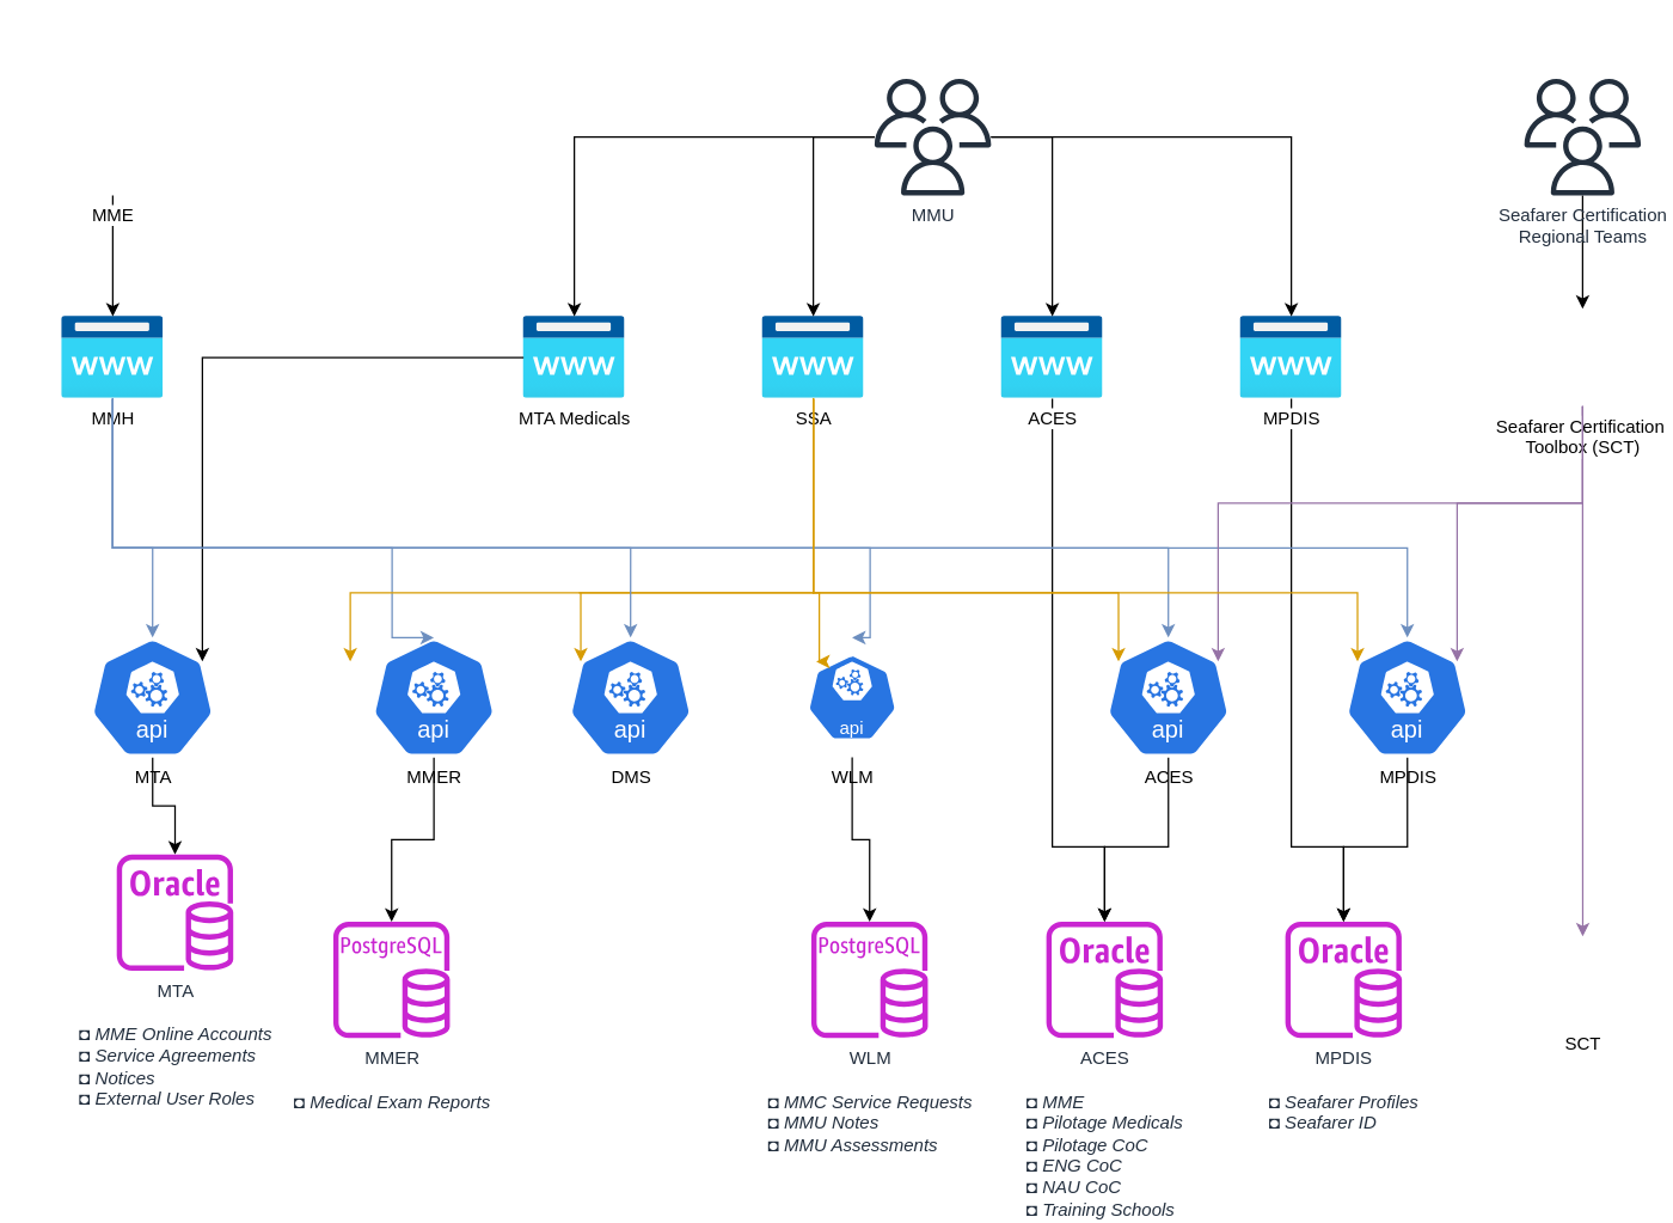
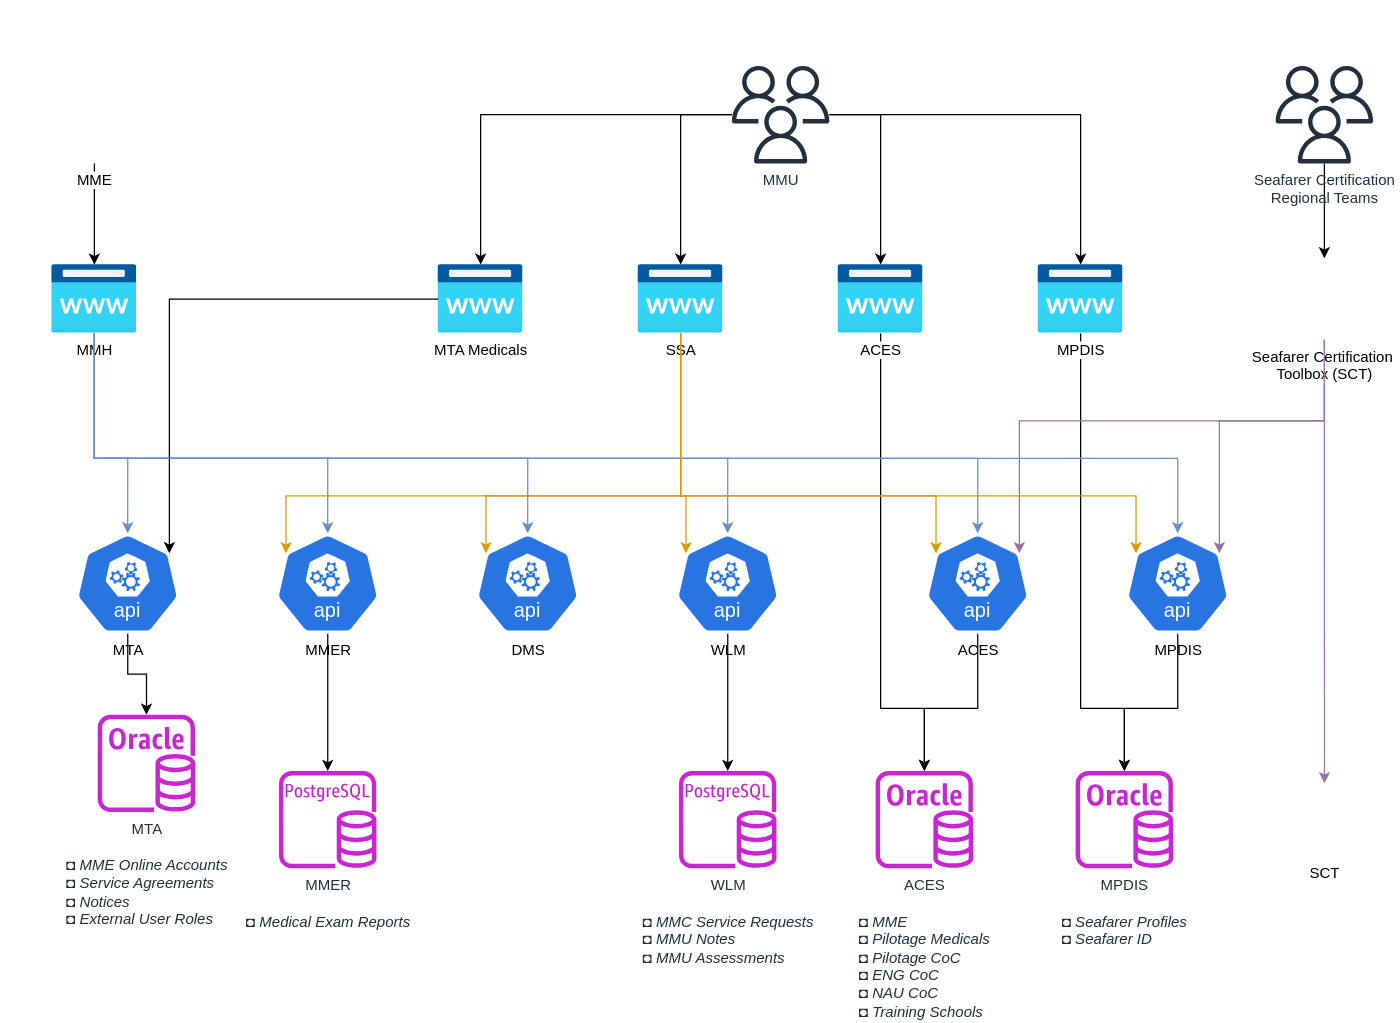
  <mxCell id="0" />
  <mxCell id="1" parent="0" />
  <mxCell id="2" value="ACES&lt;div&gt;&lt;br&gt;&lt;/div&gt;&lt;div style=&quot;text-align: left;&quot;&gt;&lt;i&gt;◘ MME&lt;/i&gt;&lt;/div&gt;&lt;div style=&quot;text-align: left;&quot;&gt;&lt;i&gt;◘ Pilotage Medicals&lt;/i&gt;&lt;/div&gt;&lt;div style=&quot;text-align: left;&quot;&gt;&lt;i style=&quot;background-color: transparent; color: light-dark(rgb(35, 47, 62), rgb(189, 199, 212));&quot;&gt;◘ Pilotage CoC&lt;/i&gt;&lt;/div&gt;&lt;div style=&quot;text-align: left;&quot;&gt;&lt;i&gt;◘ ENG CoC&lt;/i&gt;&lt;/div&gt;&lt;div style=&quot;text-align: left;&quot;&gt;&lt;i&gt;◘ NAU CoC&lt;/i&gt;&lt;/div&gt;&lt;div style=&quot;text-align: left;&quot;&gt;&lt;i&gt;◘ Training Schools&lt;/i&gt;&lt;/div&gt;" style="sketch=0;outlineConnect=0;fontColor=#232F3E;gradientColor=none;fillColor=#C925D1;strokeColor=none;dashed=0;verticalLabelPosition=bottom;verticalAlign=top;align=center;html=1;fontSize=12;fontStyle=0;aspect=fixed;pointerEvents=1;shape=mxgraph.aws4.rds_oracle_instance;" parent="1" vertex="1"><mxGeometry x="700" y="616" width="78" height="78" as="geometry" /></mxCell>
  <mxCell id="3" value="SCT" style="image;aspect=fixed;html=1;points=[];align=center;fontSize=12;image=img/lib/azure2/power_platform/Dataverse.svg;" parent="1" vertex="1"><mxGeometry x="1021.36" y="626" width="75.27" height="58" as="geometry" /></mxCell>
  <mxCell id="4" value="MMER&lt;div&gt;&lt;br&gt;&lt;/div&gt;&lt;div&gt;&lt;i&gt;◘ Medical Exam Reports&lt;/i&gt;&lt;/div&gt;" style="sketch=0;outlineConnect=0;fontColor=#232F3E;gradientColor=none;fillColor=#C925D1;strokeColor=none;dashed=0;verticalLabelPosition=bottom;verticalAlign=top;align=center;html=1;fontSize=12;fontStyle=0;aspect=fixed;pointerEvents=1;shape=mxgraph.aws4.rds_postgresql_instance;" parent="1" vertex="1"><mxGeometry x="222.66" y="616" width="78" height="78" as="geometry" /></mxCell>
  <mxCell id="5" style="edgeStyle=orthogonalEdgeStyle;rounded=0;orthogonalLoop=1;jettySize=auto;html=1;fillColor=#e1d5e7;strokeColor=#9673a6;" parent="1" source="6" target="3" edge="1"><mxGeometry relative="1" as="geometry" /></mxCell>
  <mxCell id="6" value="Seafarer Certification&amp;nbsp;&lt;div&gt;Toolbox&amp;nbsp;&lt;span style=&quot;background-color: light-dark(#ffffff, var(--ge-dark-color, #121212)); color: light-dark(rgb(0, 0, 0), rgb(255, 255, 255));&quot;&gt;(SCT)&lt;/span&gt;&lt;/div&gt;" style="image;aspect=fixed;html=1;points=[];align=center;fontSize=12;image=img/lib/azure2/power_platform/PowerApps.svg;" parent="1" vertex="1"><mxGeometry x="1025" y="206" width="68" height="65.16" as="geometry" /></mxCell>
  <mxCell id="7" value="MPDIS&lt;div&gt;&lt;br&gt;&lt;/div&gt;&lt;div style=&quot;text-align: left;&quot;&gt;&lt;i&gt;◘ Seafarer Profiles&lt;/i&gt;&lt;/div&gt;&lt;div style=&quot;text-align: left;&quot;&gt;&lt;i&gt;◘ Seafarer ID&lt;/i&gt;&lt;/div&gt;" style="sketch=0;outlineConnect=0;fontColor=#232F3E;gradientColor=none;fillColor=#C925D1;strokeColor=none;dashed=0;verticalLabelPosition=bottom;verticalAlign=top;align=center;html=1;fontSize=12;fontStyle=0;aspect=fixed;pointerEvents=1;shape=mxgraph.aws4.rds_oracle_instance;" parent="1" vertex="1"><mxGeometry x="860" y="616" width="78" height="78" as="geometry" /></mxCell>
  <mxCell id="8" style="edgeStyle=orthogonalEdgeStyle;rounded=0;orthogonalLoop=1;jettySize=auto;html=1;" parent="1" source="9" target="2" edge="1"><mxGeometry relative="1" as="geometry"><Array as="points"><mxPoint x="782" y="566" /><mxPoint x="739" y="566" /></Array></mxGeometry></mxCell>
  <mxCell id="9" value="ACES" style="aspect=fixed;sketch=0;html=1;dashed=0;whitespace=wrap;verticalLabelPosition=bottom;verticalAlign=top;fillColor=#2875E2;strokeColor=#ffffff;points=[[0.005,0.63,0],[0.1,0.2,0],[0.9,0.2,0],[0.5,0,0],[0.995,0.63,0],[0.72,0.99,0],[0.5,1,0],[0.28,0.99,0]];shape=mxgraph.kubernetes.icon2;kubernetesLabel=1;prIcon=api" parent="1" vertex="1"><mxGeometry x="740" y="426" width="83.33" height="80" as="geometry" /></mxCell>
  <mxCell id="10" value="" style="edgeStyle=orthogonalEdgeStyle;rounded=0;orthogonalLoop=1;jettySize=auto;html=1;" parent="1" source="11" target="4" edge="1"><mxGeometry relative="1" as="geometry" /></mxCell>
- <mxCell id="11" value="MMER" style="aspect=fixed;sketch=0;html=1;dashed=0;whitespace=wrap;verticalLabelPosition=bottom;verticalAlign=top;fillColor=#2875E2;strokeColor=#ffffff;points=[[0.005,0.63,0],[0.1,0.2,0],[0.9,0.2,0],[0.5,0,0],[0.995,0.63,0],[0.72,0.99,0],[0.5,1,0],[0.28,0.99,0]];shape=mxgraph.kubernetes.icon2;kubernetesLabel=1;prIcon=api" parent="1" vertex="1"><mxGeometry x="220" y="426" width="140" height="80" as="geometry" /></mxCell>
+ <mxCell id="11" value="MMER" style="aspect=fixed;sketch=0;html=1;dashed=0;whitespace=wrap;verticalLabelPosition=bottom;verticalAlign=top;fillColor=#2875E2;strokeColor=#ffffff;points=[[0.005,0.63,0],[0.1,0.2,0],[0.9,0.2,0],[0.5,0,0],[0.995,0.63,0],[0.72,0.99,0],[0.5,1,0],[0.28,0.99,0]];shape=mxgraph.kubernetes.icon2;kubernetesLabel=1;prIcon=api" parent="1" vertex="1"><mxGeometry x="220" y="426" width="83.33" height="80" as="geometry" /></mxCell>
  <mxCell id="12" value="" style="edgeStyle=orthogonalEdgeStyle;rounded=0;orthogonalLoop=1;jettySize=auto;html=1;" parent="1" source="13" target="7" edge="1"><mxGeometry relative="1" as="geometry"><Array as="points"><mxPoint x="942" y="566" /><mxPoint x="899" y="566" /></Array></mxGeometry></mxCell>
  <mxCell id="13" value="MPDIS" style="aspect=fixed;sketch=0;html=1;dashed=0;whitespace=wrap;verticalLabelPosition=bottom;verticalAlign=top;fillColor=#2875E2;strokeColor=#ffffff;points=[[0.005,0.63,0],[0.1,0.2,0],[0.9,0.2,0],[0.5,0,0],[0.995,0.63,0],[0.72,0.99,0],[0.5,1,0],[0.28,0.99,0]];shape=mxgraph.kubernetes.icon2;kubernetesLabel=1;prIcon=api" parent="1" vertex="1"><mxGeometry x="900" y="426" width="83.33" height="80" as="geometry" /></mxCell>
  <mxCell id="14" style="edgeStyle=orthogonalEdgeStyle;rounded=0;orthogonalLoop=1;jettySize=auto;html=1;" edge="1" parent="1" source="15" target="2"><mxGeometry relative="1" as="geometry"><Array as="points"><mxPoint x="704" y="566" /><mxPoint x="739" y="566" /></Array></mxGeometry></mxCell>
  <mxCell id="15" value="ACES" style="image;aspect=fixed;html=1;points=[];align=center;fontSize=12;image=img/lib/azure2/app_services/App_Service_Domains.svg;" parent="1" vertex="1"><mxGeometry x="670" y="211.08" width="68" height="55.0" as="geometry" /></mxCell>
  <mxCell id="16" style="edgeStyle=orthogonalEdgeStyle;rounded=0;orthogonalLoop=1;jettySize=auto;html=1;" edge="1" parent="1" source="17" target="7"><mxGeometry relative="1" as="geometry"><Array as="points"><mxPoint x="864" y="566" /><mxPoint x="899" y="566" /></Array></mxGeometry></mxCell>
  <mxCell id="17" value="MPDIS" style="image;aspect=fixed;html=1;points=[];align=center;fontSize=12;image=img/lib/azure2/app_services/App_Service_Domains.svg;" parent="1" vertex="1"><mxGeometry x="830" y="211.08" width="68" height="55.0" as="geometry" /></mxCell>
  <mxCell id="18" value="SSA" style="image;aspect=fixed;html=1;points=[];align=center;fontSize=12;image=img/lib/azure2/app_services/App_Service_Domains.svg;" parent="1" vertex="1"><mxGeometry x="510" y="211.08" width="68" height="55.0" as="geometry" /></mxCell>
  <mxCell id="19" value="MMH" style="image;aspect=fixed;html=1;points=[];align=center;fontSize=12;image=img/lib/azure2/app_services/App_Service_Domains.svg;" parent="1" vertex="1"><mxGeometry x="41" y="211.08" width="68" height="55.0" as="geometry" /></mxCell>
  <mxCell id="20" value="MTA Medicals" style="image;aspect=fixed;html=1;points=[];align=center;fontSize=12;image=img/lib/azure2/app_services/App_Service_Domains.svg;" parent="1" vertex="1"><mxGeometry x="350" y="211.08" width="68" height="55.0" as="geometry" /></mxCell>
  <mxCell id="21" value="" style="edgeStyle=orthogonalEdgeStyle;rounded=0;orthogonalLoop=1;jettySize=auto;html=1;" parent="1" source="22" target="23" edge="1"><mxGeometry relative="1" as="geometry" /></mxCell>
  <mxCell id="22" value="MTA" style="aspect=fixed;sketch=0;html=1;dashed=0;whitespace=wrap;verticalLabelPosition=bottom;verticalAlign=top;fillColor=#2875E2;strokeColor=#ffffff;points=[[0.005,0.63,0],[0.1,0.2,0],[0.9,0.2,0],[0.5,0,0],[0.995,0.63,0],[0.72,0.99,0],[0.5,1,0],[0.28,0.99,0]];shape=mxgraph.kubernetes.icon2;kubernetesLabel=1;prIcon=api" parent="1" vertex="1"><mxGeometry x="60" y="426" width="83.33" height="80" as="geometry" /></mxCell>
  <mxCell id="23" value="MTA&lt;div&gt;&lt;br&gt;&lt;/div&gt;&lt;div style=&quot;text-align: left;&quot;&gt;&lt;div&gt;&lt;i&gt;◘ MME Online Accounts&lt;/i&gt;&lt;/div&gt;&lt;div&gt;&lt;i&gt;◘ Service Agreements&lt;/i&gt;&lt;/div&gt;&lt;div&gt;&lt;i&gt;◘ Notices&lt;/i&gt;&lt;/div&gt;&lt;div&gt;&lt;i&gt;◘ External User Roles&lt;/i&gt;&lt;/div&gt;&lt;/div&gt;" style="sketch=0;outlineConnect=0;fontColor=#232F3E;gradientColor=none;fillColor=#C925D1;strokeColor=none;dashed=0;verticalLabelPosition=bottom;verticalAlign=top;align=center;html=1;fontSize=12;fontStyle=0;aspect=fixed;pointerEvents=1;shape=mxgraph.aws4.rds_oracle_instance;" parent="1" vertex="1"><mxGeometry x="77.67" y="571" width="78" height="78" as="geometry" /></mxCell>
  <mxCell id="24" value="" style="edgeStyle=orthogonalEdgeStyle;rounded=0;orthogonalLoop=1;jettySize=auto;html=1;" parent="1" source="25" target="19" edge="1"><mxGeometry relative="1" as="geometry" /></mxCell>
  <mxCell id="25" value="MME" style="shape=image;html=1;verticalAlign=top;verticalLabelPosition=bottom;labelBackgroundColor=#ffffff;imageAspect=0;aspect=fixed;image=https://icons.diagrams.net/icon-cache1/Kameleon_Free_Pack-2373/Nurse-1-967.svg" parent="1" vertex="1"><mxGeometry y="20" width="110" height="110" as="geometry" x="20" /></mxCell>
  <mxCell id="26" style="edgeStyle=orthogonalEdgeStyle;rounded=0;orthogonalLoop=1;jettySize=auto;html=1;" parent="1" source="30" target="18" edge="1"><mxGeometry relative="1" as="geometry"><mxPoint x="310" y="211.08" as="targetPoint" /></mxGeometry></mxCell>
  <mxCell id="27" value="" style="edgeStyle=orthogonalEdgeStyle;rounded=0;orthogonalLoop=1;jettySize=auto;html=1;" parent="1" source="30" target="17" edge="1"><mxGeometry relative="1" as="geometry" /></mxCell>
  <mxCell id="28" style="edgeStyle=orthogonalEdgeStyle;rounded=0;orthogonalLoop=1;jettySize=auto;html=1;" parent="1" source="30" target="15" edge="1"><mxGeometry relative="1" as="geometry"><mxPoint x="599.7" y="211.08" as="targetPoint" /></mxGeometry></mxCell>
  <mxCell id="29" style="edgeStyle=orthogonalEdgeStyle;rounded=0;orthogonalLoop=1;jettySize=auto;html=1;" parent="1" source="30" target="20" edge="1"><mxGeometry relative="1" as="geometry" /></mxCell>
  <mxCell id="30" value="MMU" style="sketch=0;outlineConnect=0;fontColor=#232F3E;gradientColor=none;fillColor=#232F3D;strokeColor=none;dashed=0;verticalLabelPosition=bottom;verticalAlign=top;align=center;html=1;fontSize=12;fontStyle=0;aspect=fixed;pointerEvents=1;shape=mxgraph.aws4.users;" parent="1" vertex="1"><mxGeometry x="585" y="52" width="78" height="78" as="geometry" /></mxCell>
  <mxCell id="31" value="" style="edgeStyle=orthogonalEdgeStyle;rounded=0;orthogonalLoop=1;jettySize=auto;html=1;" parent="1" source="32" target="6" edge="1"><mxGeometry relative="1" as="geometry" /></mxCell>
  <mxCell id="32" value="Seafarer Certification&lt;div&gt;Regional Teams&lt;/div&gt;" style="sketch=0;outlineConnect=0;fontColor=#232F3E;gradientColor=none;fillColor=#232F3D;strokeColor=none;dashed=0;verticalLabelPosition=bottom;verticalAlign=top;align=center;html=1;fontSize=12;fontStyle=0;aspect=fixed;pointerEvents=1;shape=mxgraph.aws4.users;" parent="1" vertex="1"><mxGeometry x="1020" y="52" width="78" height="78" as="geometry" /></mxCell>
  <mxCell id="33" style="edgeStyle=orthogonalEdgeStyle;rounded=0;orthogonalLoop=1;jettySize=auto;html=1;entryX=0.5;entryY=0;entryDx=0;entryDy=0;entryPerimeter=0;fillColor=#dae8fc;strokeColor=#6c8ebf;" parent="1" source="19" target="11" edge="1"><mxGeometry relative="1" as="geometry"><Array as="points"><mxPoint x="75" y="366" /><mxPoint x="262" y="366" /></Array></mxGeometry></mxCell>
  <mxCell id="34" style="edgeStyle=orthogonalEdgeStyle;rounded=0;orthogonalLoop=1;jettySize=auto;html=1;entryX=0.5;entryY=0;entryDx=0;entryDy=0;entryPerimeter=0;fillColor=#dae8fc;strokeColor=#6c8ebf;" parent="1" source="19" target="13" edge="1"><mxGeometry relative="1" as="geometry"><Array as="points"><mxPoint x="808" y="366" /><mxPoint x="333" y="366" /></Array></mxGeometry></mxCell>
  <mxCell id="35" style="edgeStyle=orthogonalEdgeStyle;rounded=0;orthogonalLoop=1;jettySize=auto;html=1;entryX=0.5;entryY=0;entryDx=0;entryDy=0;entryPerimeter=0;fillColor=#dae8fc;strokeColor=#6c8ebf;" parent="1" source="19" target="9" edge="1"><mxGeometry relative="1" as="geometry"><Array as="points"><mxPoint x="75" y="366" /><mxPoint x="782" y="366" /></Array></mxGeometry></mxCell>
  <mxCell id="36" style="edgeStyle=orthogonalEdgeStyle;rounded=0;orthogonalLoop=1;jettySize=auto;html=1;entryX=0.9;entryY=0.2;entryDx=0;entryDy=0;entryPerimeter=0;" parent="1" source="20" target="22" edge="1"><mxGeometry relative="1" as="geometry" /></mxCell>
  <mxCell id="37" style="edgeStyle=orthogonalEdgeStyle;rounded=0;orthogonalLoop=1;jettySize=auto;html=1;entryX=0.1;entryY=0.2;entryDx=0;entryDy=0;entryPerimeter=0;fillColor=#ffe6cc;strokeColor=#d79b00;" parent="1" source="18" target="11" edge="1"><mxGeometry relative="1" as="geometry"><Array as="points"><mxPoint x="387" y="396" /><mxPoint x="425" y="396" /></Array></mxGeometry></mxCell>
  <mxCell id="38" style="edgeStyle=orthogonalEdgeStyle;rounded=0;orthogonalLoop=1;jettySize=auto;html=1;entryX=0.9;entryY=0.2;entryDx=0;entryDy=0;entryPerimeter=0;fillColor=#e1d5e7;strokeColor=#9673a6;" parent="1" source="6" target="9" edge="1"><mxGeometry relative="1" as="geometry"><Array as="points"><mxPoint x="1009" y="336" /><mxPoint x="206" y="336" /></Array></mxGeometry></mxCell>
  <mxCell id="39" style="edgeStyle=orthogonalEdgeStyle;rounded=0;orthogonalLoop=1;jettySize=auto;html=1;entryX=0.9;entryY=0.2;entryDx=0;entryDy=0;entryPerimeter=0;fillColor=#e1d5e7;strokeColor=#9673a6;" parent="1" source="6" target="13" edge="1"><mxGeometry relative="1" as="geometry"><Array as="points"><mxPoint x="1009" y="336" /><mxPoint x="366" y="336" /></Array></mxGeometry></mxCell>
  <mxCell id="40" value="DMS" style="aspect=fixed;sketch=0;html=1;dashed=0;whitespace=wrap;verticalLabelPosition=bottom;verticalAlign=top;fillColor=#2875E2;strokeColor=#ffffff;points=[[0.005,0.63,0],[0.1,0.2,0],[0.9,0.2,0],[0.5,0,0],[0.995,0.63,0],[0.72,0.99,0],[0.5,1,0],[0.28,0.99,0]];shape=mxgraph.kubernetes.icon2;kubernetesLabel=1;prIcon=api" vertex="1" parent="1"><mxGeometry x="379.995" y="426" width="83.33" height="80" as="geometry" /></mxCell>
  <mxCell id="41" style="edgeStyle=orthogonalEdgeStyle;rounded=0;orthogonalLoop=1;jettySize=auto;html=1;" edge="1" parent="1" source="42" target="43"><mxGeometry relative="1" as="geometry" /></mxCell>
- <mxCell id="42" value="WLM" style="aspect=fixed;sketch=0;html=1;dashed=0;whitespace=wrap;verticalLabelPosition=bottom;verticalAlign=top;fillColor=#2875E2;strokeColor=#ffffff;points=[[0.005,0.63,0],[0.1,0.2,0],[0.9,0.2,0],[0.5,0,0],[0.995,0.63,0],[0.72,0.99,0],[0.5,1,0],[0.28,0.99,0]];shape=mxgraph.kubernetes.icon2;kubernetesLabel=1;prIcon=api" vertex="1" parent="1"><mxGeometry x="539.995" y="426" width="60" height="80" as="geometry" /></mxCell>
+ <mxCell id="42" value="WLM" style="aspect=fixed;sketch=0;html=1;dashed=0;whitespace=wrap;verticalLabelPosition=bottom;verticalAlign=top;fillColor=#2875E2;strokeColor=#ffffff;points=[[0.005,0.63,0],[0.1,0.2,0],[0.9,0.2,0],[0.5,0,0],[0.995,0.63,0],[0.72,0.99,0],[0.5,1,0],[0.28,0.99,0]];shape=mxgraph.kubernetes.icon2;kubernetesLabel=1;prIcon=api" vertex="1" parent="1"><mxGeometry x="539.995" y="426" width="83.33" height="80" as="geometry" /></mxCell>
  <mxCell id="43" value="WLM&lt;div&gt;&lt;br&gt;&lt;/div&gt;&lt;div style=&quot;text-align: left;&quot;&gt;&lt;i&gt;◘ MMC Service Requests&lt;/i&gt;&lt;/div&gt;&lt;div style=&quot;text-align: left;&quot;&gt;&lt;i&gt;◘ MMU Notes&lt;/i&gt;&lt;/div&gt;&lt;div style=&quot;text-align: left;&quot;&gt;&lt;i&gt;◘ MMU Assessments&lt;/i&gt;&lt;/div&gt;" style="sketch=0;outlineConnect=0;fontColor=#232F3E;gradientColor=none;fillColor=#C925D1;strokeColor=none;dashed=0;verticalLabelPosition=bottom;verticalAlign=top;align=center;html=1;fontSize=12;fontStyle=0;aspect=fixed;pointerEvents=1;shape=mxgraph.aws4.rds_postgresql_instance;" vertex="1" parent="1"><mxGeometry x="542.66" y="616" width="78" height="78" as="geometry" /></mxCell>
  <mxCell id="44" style="edgeStyle=orthogonalEdgeStyle;rounded=0;orthogonalLoop=1;jettySize=auto;html=1;entryX=0.1;entryY=0.2;entryDx=0;entryDy=0;entryPerimeter=0;strokeColor=#d79b00;fillColor=#ffe6cc;" edge="1" parent="1" source="18" target="40"><mxGeometry relative="1" as="geometry"><Array as="points"><mxPoint x="387" y="396" /><mxPoint x="746" y="396" /></Array></mxGeometry></mxCell>
  <mxCell id="45" style="edgeStyle=orthogonalEdgeStyle;rounded=0;orthogonalLoop=1;jettySize=auto;html=1;entryX=0.1;entryY=0.2;entryDx=0;entryDy=0;entryPerimeter=0;strokeColor=#d79b00;fillColor=#ffe6cc;" edge="1" parent="1" source="18" target="42"><mxGeometry relative="1" as="geometry"><Array as="points"><mxPoint x="544" y="396" /><mxPoint x="548" y="396" /></Array></mxGeometry></mxCell>
  <mxCell id="46" style="edgeStyle=orthogonalEdgeStyle;rounded=0;orthogonalLoop=1;jettySize=auto;html=1;entryX=0.5;entryY=0;entryDx=0;entryDy=0;entryPerimeter=0;fillColor=#dae8fc;strokeColor=#6c8ebf;" edge="1" parent="1" source="19" target="40"><mxGeometry relative="1" as="geometry"><Array as="points"><mxPoint x="75" y="366" /><mxPoint x="422" y="366" /></Array></mxGeometry></mxCell>
  <mxCell id="47" style="edgeStyle=orthogonalEdgeStyle;rounded=0;orthogonalLoop=1;jettySize=auto;html=1;entryX=0.5;entryY=0;entryDx=0;entryDy=0;entryPerimeter=0;fillColor=#dae8fc;strokeColor=#6c8ebf;" edge="1" parent="1" source="19" target="42"><mxGeometry relative="1" as="geometry"><Array as="points"><mxPoint x="75" y="366" /><mxPoint x="582" y="366" /></Array></mxGeometry></mxCell>
  <mxCell id="48" style="edgeStyle=orthogonalEdgeStyle;rounded=0;orthogonalLoop=1;jettySize=auto;html=1;entryX=0.5;entryY=0;entryDx=0;entryDy=0;entryPerimeter=0;fillColor=#dae8fc;strokeColor=#6c8ebf;" edge="1" parent="1" source="19" target="22"><mxGeometry relative="1" as="geometry"><Array as="points"><mxPoint x="75" y="366" /><mxPoint x="102" y="366" /></Array></mxGeometry></mxCell>
  <mxCell id="49" style="edgeStyle=orthogonalEdgeStyle;rounded=0;orthogonalLoop=1;jettySize=auto;html=1;entryX=0.1;entryY=0.2;entryDx=0;entryDy=0;entryPerimeter=0;fillColor=#ffe6cc;strokeColor=#d79b00;" edge="1" parent="1" source="18" target="9"><mxGeometry relative="1" as="geometry"><Array as="points"><mxPoint x="544" y="396" /><mxPoint x="748" y="396" /></Array></mxGeometry></mxCell>
  <mxCell id="50" style="edgeStyle=orthogonalEdgeStyle;rounded=0;orthogonalLoop=1;jettySize=auto;html=1;entryX=0.1;entryY=0.2;entryDx=0;entryDy=0;entryPerimeter=0;fillColor=#ffe6cc;strokeColor=#d79b00;" edge="1" parent="1" source="18" target="13"><mxGeometry relative="1" as="geometry"><Array as="points"><mxPoint x="544" y="396" /><mxPoint x="908" y="396" /></Array></mxGeometry></mxCell>
